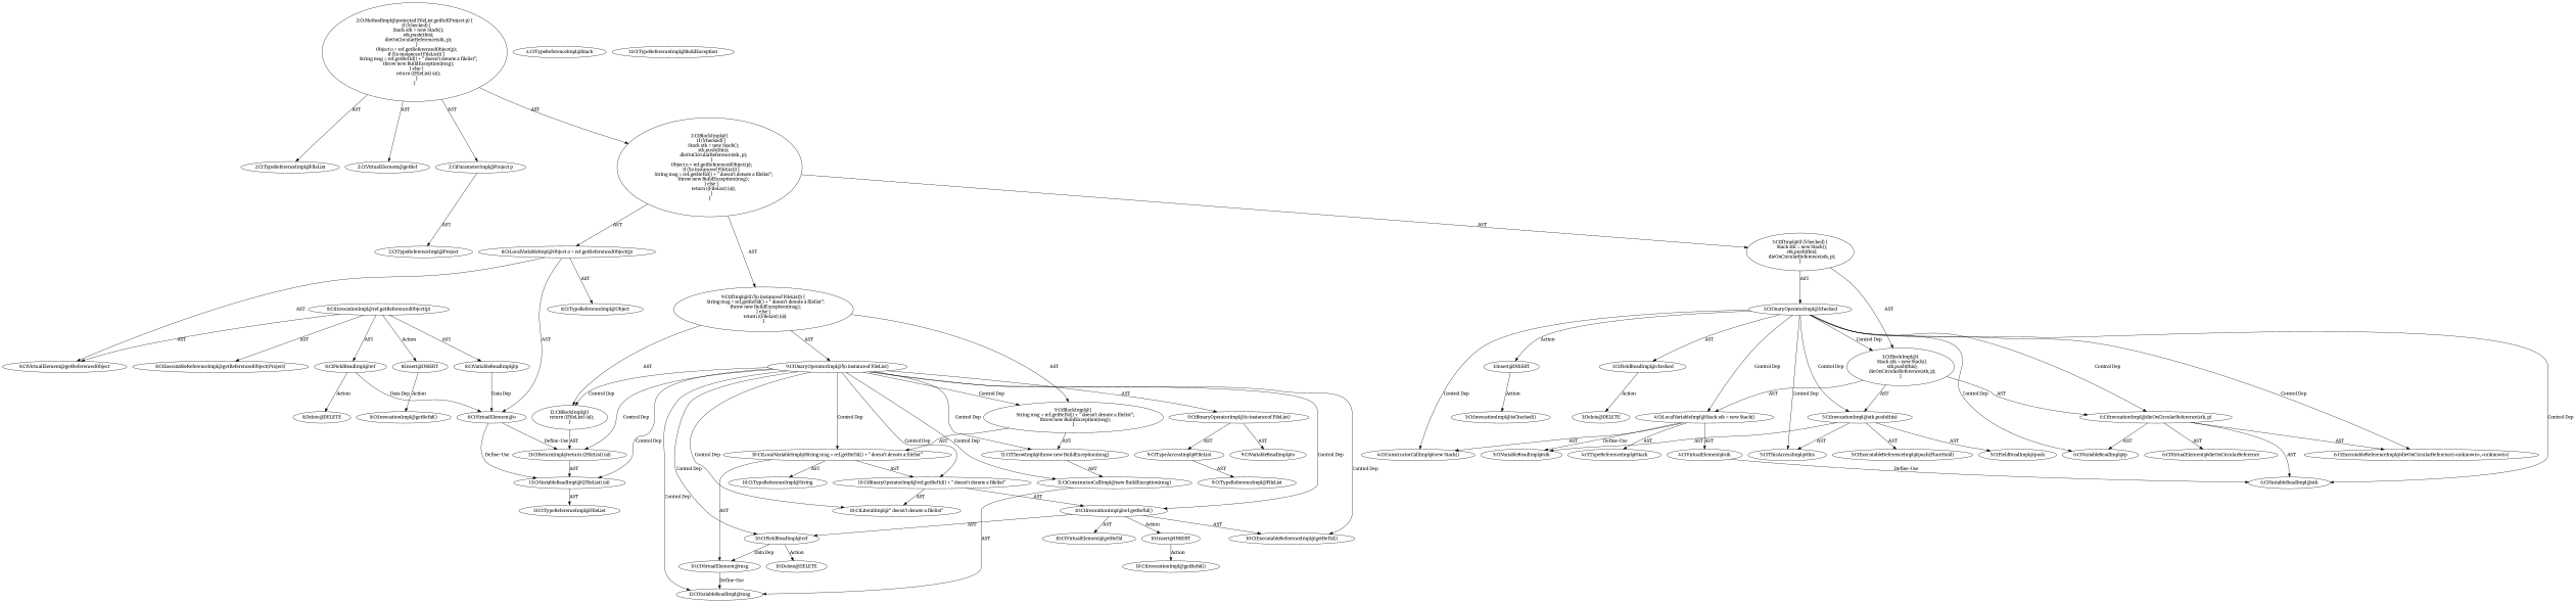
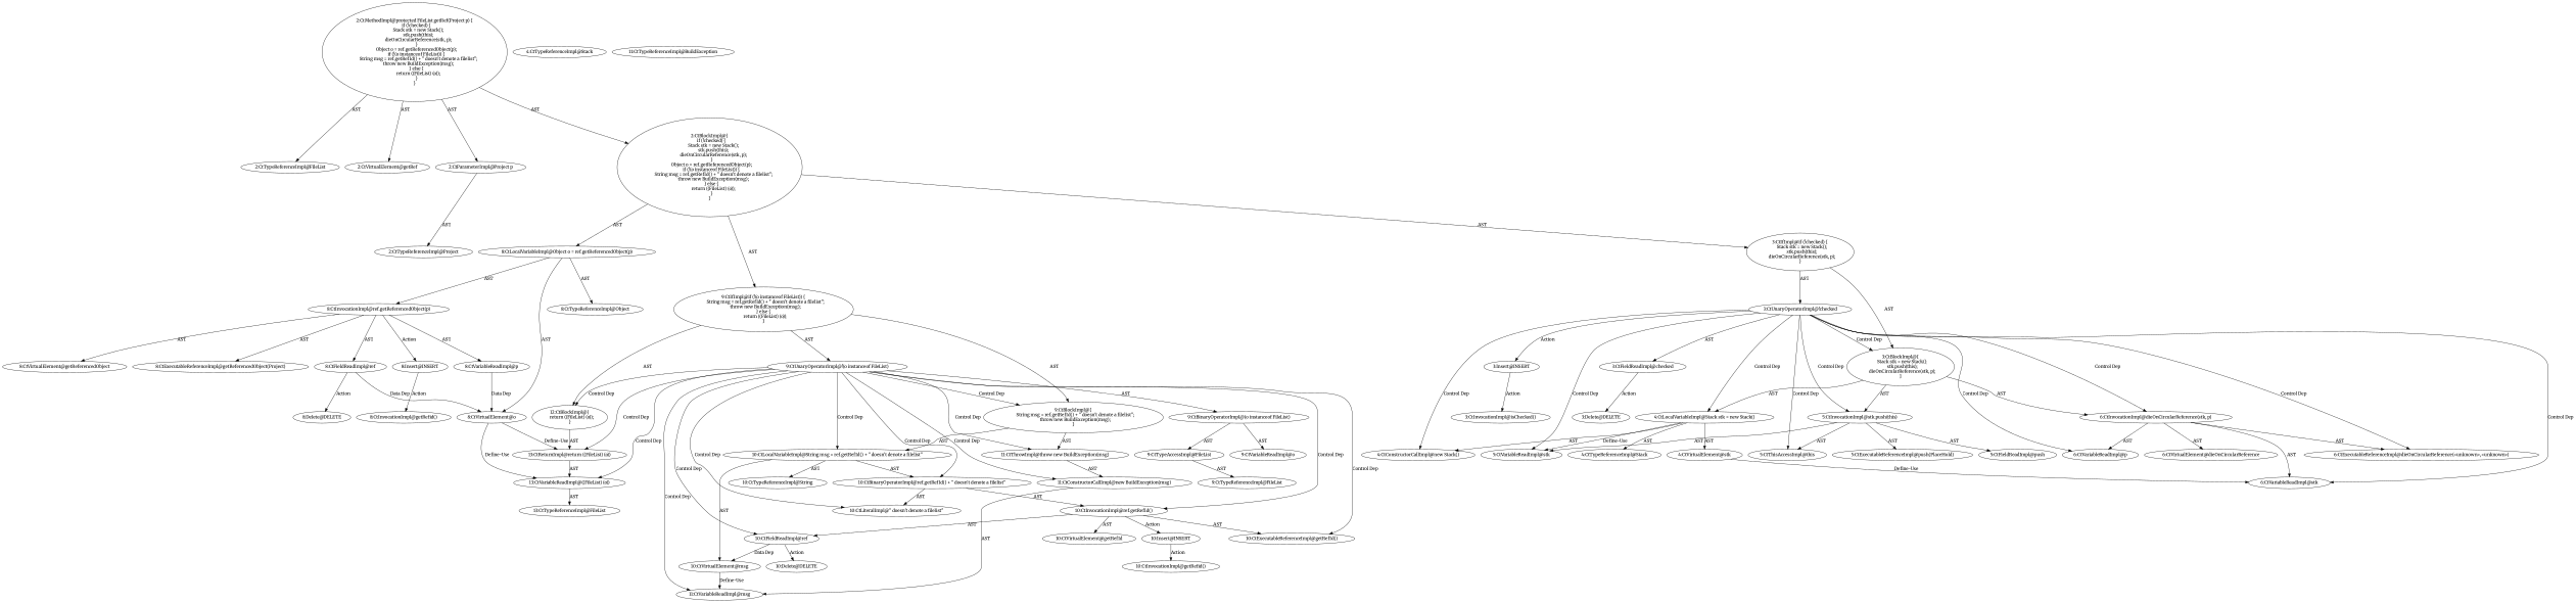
  digraph {
    fontname=Merriweather
    node [fontname=Merriweather shape=ellipse]
    edge [fontname=Merriweather]
    n1 [label="2:CtTypeReferenceImpl@FileList"]
    n2 [label="2:CtVirtualElement@getRef"]
    n3 [label="2:CtParameterImpl@Project p"]
    n4 [label="2:CtTypeReferenceImpl@Project"]
    n5 [label="3:CtFieldReadImpl@checked"]
    n6 [label="3:Delete@DELETE"]
    n7 [label="3:CtUnaryOperatorImpl@!checked"]
    n8 [label="4:CtConstructorCallImpl@new Stack()"]
    n9 [label="4:CtLocalVariableImpl@Stack stk = new Stack()"]
    n10 [label="5:CtVariableReadImpl@stk"]
    n11 [label="5:CtThisAccessImpl@this"]
    n12 [label="5:CtInvocationImpl@stk.push(this)"]
    n13 [label="6:CtExecutableReferenceImpl@dieOnCircularReference(<unknown>,<unknown>)"]
    n14 [label="6:CtVariableReadImpl@stk"]
    n15 [label="6:CtVariableReadImpl@p"]
    n16 [label="6:CtInvocationImpl@dieOnCircularReference(stk, p)"]
    n17 [label="3:CtBlockImpl@\{\n    Stack stk = new Stack();\n    stk.push(this);\n    dieOnCircularReference(stk, p);\n\}"]
    n18 [label="3:Insert@INSERT"]
    n19 [label="4:CtTypeReferenceImpl@Stack"]
    n20 [label="4:CtVirtualElement@stk"]
    n21 [label="5:CtExecutableReferenceImpl@push(PlaceHold)"]
    n22 [label="5:CtFieldReadImpl@push"]
    n23 [label="6:CtVirtualElement@dieOnCircularReference"]
    n24 [label="3:CtInvocationImpl@isChecked()"]
    n25 [label="4:CtTypeReferenceImpl@Stack"]
    n26 [label="3:CtIfImpl@if (!checked) \{\n    Stack stk = new Stack();\n    stk.push(this);\n    dieOnCircularReference(stk, p);\n\}"]
    n27 [label="8:CtTypeReferenceImpl@Object"]
    n28 [label="8:CtExecutableReferenceImpl@getReferencedObject(Project)"]
    n29 [label="8:CtVirtualElement@getReferencedObject"]
    n30 [label="8:CtFieldReadImpl@ref"]
    n31 [label="8:CtVirtualElement@o"]
    n32 [label="8:Delete@DELETE"]
    n33 [label="13:CtVariableReadImpl@((FileList) (o))"]
    n34 [label="13:CtReturnImpl@return ((FileList) (o))"]
    n35 [label="8:CtVariableReadImpl@p"]
    n36 [label="8:CtInvocationImpl@ref.getReferencedObject(p)"]
    n37 [label="8:Insert@INSERT"]
    n38 [label="8:CtInvocationImpl@getRefid()"]
    n39 [label="9:CtVariableReadImpl@o"]
    n40 [label="13:CtTypeReferenceImpl@FileList"]
    n41 [label="8:CtLocalVariableImpl@Object o = ref.getReferencedObject(p)"]
    n42 [label="9:CtTypeAccessImpl@FileList"]
    n43 [label="9:CtTypeReferenceImpl@FileList"]
    n44 [label="9:CtBinaryOperatorImpl@(o instanceof FileList)"]
    n45 [label="9:CtUnaryOperatorImpl@!(o instanceof FileList)"]
    n46 [label="10:CtExecutableReferenceImpl@getRefId()"]
    n47 [label="10:CtFieldReadImpl@ref"]
    n48 [label="10:CtInvocationImpl@ref.getRefId()"]
    n49 [label="10:CtLiteralImpl@\" doesn\'t denote a filelist\""]
    n50 [label="10:CtBinaryOperatorImpl@ref.getRefId() + \" doesn\'t denote a filelist\""]
    n51 [label="10:CtLocalVariableImpl@String msg = ref.getRefId() + \" doesn\'t denote a filelist\""]
    n52 [label="11:CtVariableReadImpl@msg"]
    n53 [label="11:CtConstructorCallImpl@new BuildException(msg)"]
    n54 [label="11:CtThrowImpl@throw new BuildException(msg)"]
    n55 [label="9:CtBlockImpl@\{\n    String msg = ref.getRefId() + \" doesn\'t denote a filelist\";\n    throw new BuildException(msg);\n\}"]
    n56 [label="12:CtBlockImpl@\{\n    return ((FileList) (o));\n\}"]
    n57 [label="10:CtVirtualElement@msg"]
    n58 [label="10:Delete@DELETE"]
    n59 [label="10:CtVirtualElement@getRefId"]
    n60 [label="10:Insert@INSERT"]
    n61 [label="10:CtTypeReferenceImpl@String"]
    n62 [label="10:CtInvocationImpl@getRefid()"]
    n63 [label="11:CtTypeReferenceImpl@BuildException"]
    n64 [label="9:CtIfImpl@if (!(o instanceof FileList)) \{\n    String msg = ref.getRefId() + \" doesn\'t denote a filelist\";\n    throw new BuildException(msg);\n\} else \{\n    return ((FileList) (o));\n\}"]
    n65 [label="2:CtBlockImpl@\{\n    if (!checked) \{\n        Stack stk = new Stack();\n        stk.push(this);\n        dieOnCircularReference(stk, p);\n    \}\n    Object o = ref.getReferencedObject(p);\n    if (!(o instanceof FileList)) \{\n        String msg = ref.getRefId() + \" doesn\'t denote a filelist\";\n        throw new BuildException(msg);\n    \} else \{\n        return ((FileList) (o));\n    \}\n\}"]
    n66 [label="2:CtMethodImpl@protected FileList getRef(Project p) \{\n    if (!checked) \{\n        Stack stk = new Stack();\n        stk.push(this);\n        dieOnCircularReference(stk, p);\n    \}\n    Object o = ref.getReferencedObject(p);\n    if (!(o instanceof FileList)) \{\n        String msg = ref.getRefId() + \" doesn\'t denote a filelist\";\n        throw new BuildException(msg);\n    \} else \{\n        return ((FileList) (o));\n    \}\n\}"]
    n3 -> n4 [label=AST]
    n5 -> n6 [label=Action]
    n7 -> n5 [label=AST]
    n7 -> n8 [label="Control Dep"]
    n7 -> n9 [label="Control Dep"]
+   n7 -> n10 [label="Control Dep"]
    n7 -> n11 [label="Control Dep"]
    n7 -> n12 [label="Control Dep"]
    n7 -> n13 [label="Control Dep"]
    n7 -> n14 [label="Control Dep"]
    n7 -> n15 [label="Control Dep"]
    n7 -> n16 [label="Control Dep"]
    n7 -> n17 [label="Control Dep"]
    n7 -> n18 [label=Action]
    n9 -> n8 [label=AST]
    n9 -> n10 [label="Define-Use"]
    n9 -> n19 [label=AST]
    n9 -> n20 [label=AST]
    n12 -> n10 [label=AST]
    n12 -> n11 [label=AST]
    n12 -> n21 [label=AST]
    n12 -> n22 [label=AST]
    n16 -> n13 [label=AST]
    n16 -> n14 [label=AST]
    n16 -> n15 [label=AST]
    n16 -> n23 [label=AST]
    n17 -> n9 [label=AST]
    n17 -> n12 [label=AST]
    n17 -> n16 [label=AST]
    n18 -> n24 [label=Action]
    n20 -> n14 [label="Define-Use"]
    n26 -> n7 [label=AST]
    n26 -> n17 [label=AST]
    n30 -> n31 [label="Data Dep"]
    n30 -> n32 [label=Action]
    n31 -> n33 [label="Define-Use"]
    n31 -> n34 [label="Define-Use"]
    n33 -> n40 [label=AST]
    n34 -> n33 [label=AST]
    n35 -> n31 [label="Data Dep"]
    n36 -> n28 [label=AST]
    n36 -> n29 [label=AST]
    n36 -> n30 [label=AST]
    n36 -> n35 [label=AST]
    n36 -> n37 [label=Action]
    n37 -> n38 [label=Action]
    n41 -> n27 [label=AST]
    n41 -> n31 [label=AST]
-   n41 -> n29 [label=AST]
+   n41 -> n36 [label=AST]
    n42 -> n43 [label=AST]
    n44 -> n39 [label=AST]
    n44 -> n42 [label=AST]
    n45 -> n33 [label="Control Dep"]
    n45 -> n34 [label="Control Dep"]
    n45 -> n44 [label=AST]
    n45 -> n46 [label="Control Dep"]
    n45 -> n47 [label="Control Dep"]
    n45 -> n48 [label="Control Dep"]
    n45 -> n49 [label="Control Dep"]
    n45 -> n50 [label="Control Dep"]
    n45 -> n51 [label="Control Dep"]
    n45 -> n52 [label="Control Dep"]
    n45 -> n53 [label="Control Dep"]
    n45 -> n54 [label="Control Dep"]
    n45 -> n55 [label="Control Dep"]
    n45 -> n56 [label="Control Dep"]
    n47 -> n57 [label="Data Dep"]
    n47 -> n58 [label=Action]
    n48 -> n46 [label=AST]
    n48 -> n47 [label=AST]
    n48 -> n59 [label=AST]
    n48 -> n60 [label=Action]
    n50 -> n48 [label=AST]
    n50 -> n49 [label=AST]
    n51 -> n50 [label=AST]
    n51 -> n57 [label=AST]
    n51 -> n61 [label=AST]
    n53 -> n52 [label=AST]
    n54 -> n53 [label=AST]
    n55 -> n51 [label=AST]
    n55 -> n54 [label=AST]
    n56 -> n34 [label=AST]
    n57 -> n52 [label="Define-Use"]
    n60 -> n62 [label=Action]
    n64 -> n45 [label=AST]
    n64 -> n55 [label=AST]
    n64 -> n56 [label=AST]
    n65 -> n26 [label=AST]
    n65 -> n41 [label=AST]
    n65 -> n64 [label=AST]
    n66 -> n1 [label=AST]
    n66 -> n2 [label=AST]
    n66 -> n3 [label=AST]
    n66 -> n65 [label=AST]
  }
